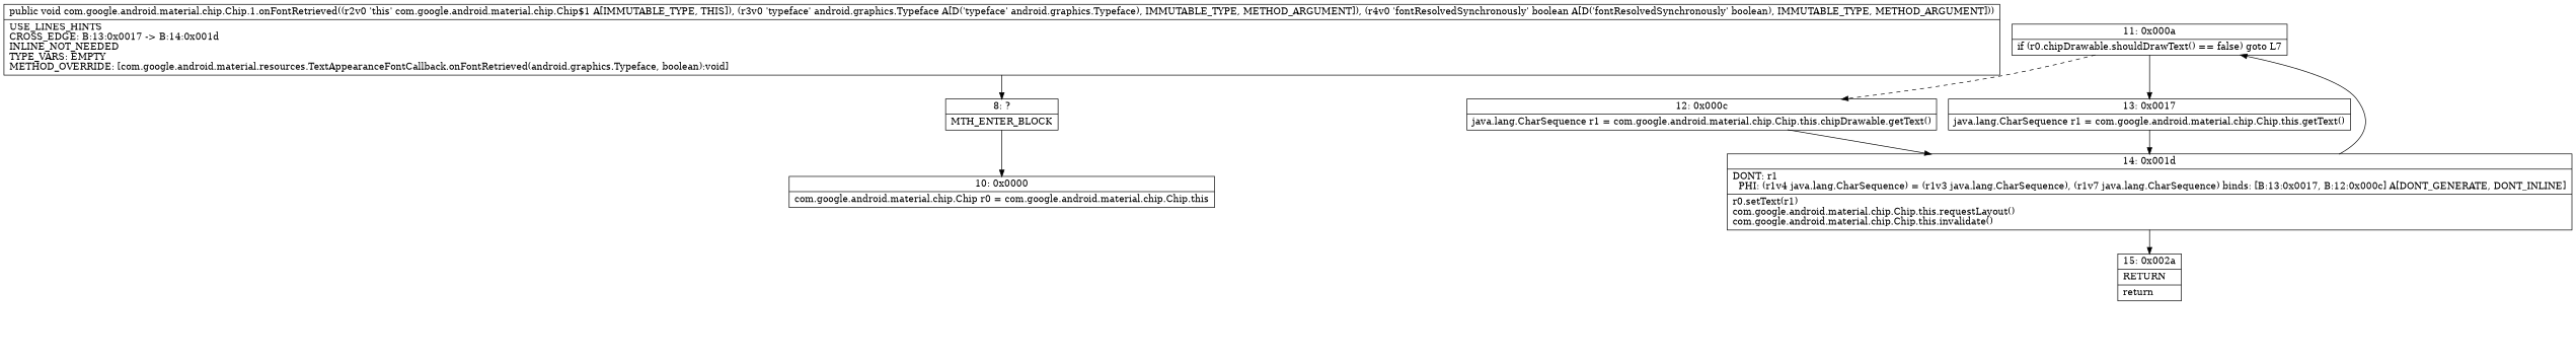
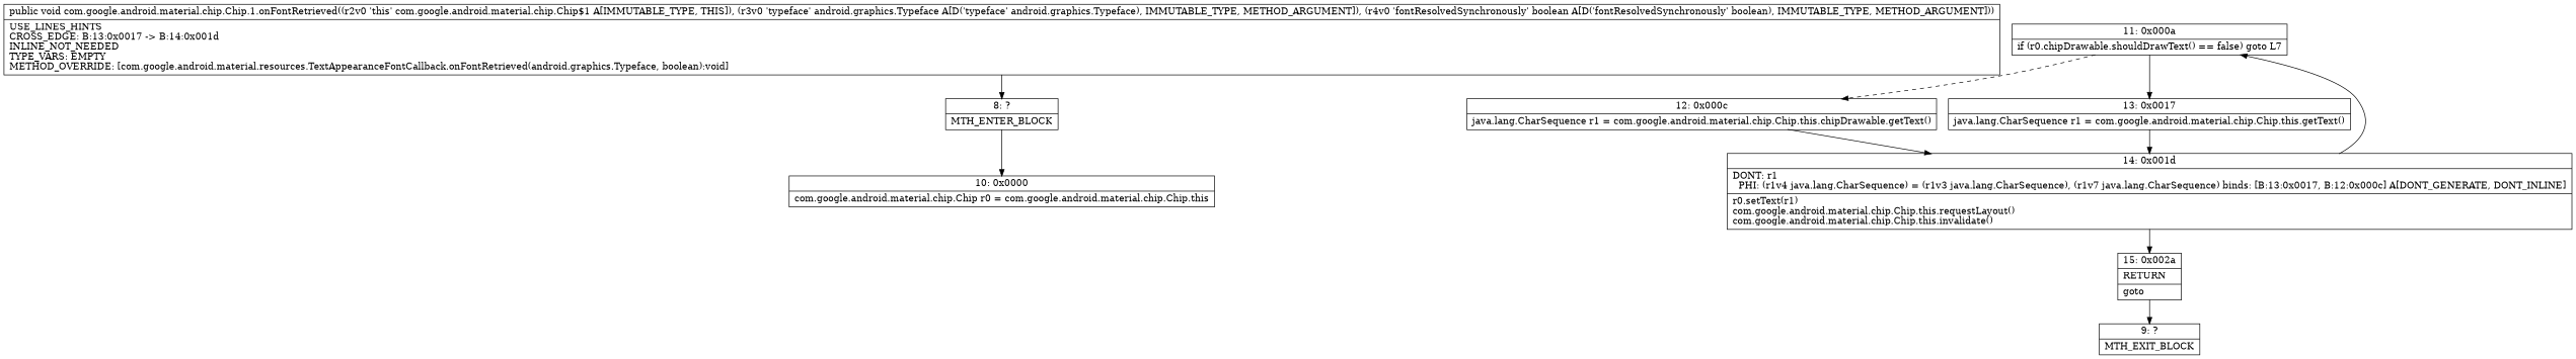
  digraph {
    node [shape=record]
    n1 [label="{8\:\ ?|MTH_ENTER_BLOCK\l}"]
    n2 [label="{10\:\ 0x0000|com.google.android.material.chip.Chip r0 = com.google.android.material.chip.Chip.this\l}"]
    n3 [label="{11\:\ 0x000a|if (r0.chipDrawable.shouldDrawText() == false) goto L7\l}"]
    n4 [label="{12\:\ 0x000c|java.lang.CharSequence r1 = com.google.android.material.chip.Chip.this.chipDrawable.getText()\l}"]
    n5 [label="{13\:\ 0x0017|java.lang.CharSequence r1 = com.google.android.material.chip.Chip.this.getText()\l}"]
    n6 [label="{14\:\ 0x001d|DONT: r1 \l  PHI: (r1v4 java.lang.CharSequence) = (r1v3 java.lang.CharSequence), (r1v7 java.lang.CharSequence) binds: [B:13:0x0017, B:12:0x000c] A[DONT_GENERATE, DONT_INLINE]\l|r0.setText(r1)\lcom.google.android.material.chip.Chip.this.requestLayout()\lcom.google.android.material.chip.Chip.this.invalidate()\l}"]
-   n7 [label="{15\:\ 0x002a|RETURN\l|return\l}"]
+   n7 [label="{15\:\ 0x002a|RETURN\l|goto\l}"]
+   n8 [label="{9\:\ ?|MTH_EXIT_BLOCK\l}"]
    n9 [label="{public void com.google.android.material.chip.Chip.1.onFontRetrieved((r2v0 'this' com.google.android.material.chip.Chip$1 A[IMMUTABLE_TYPE, THIS]), (r3v0 'typeface' android.graphics.Typeface A[D('typeface' android.graphics.Typeface), IMMUTABLE_TYPE, METHOD_ARGUMENT]), (r4v0 'fontResolvedSynchronously' boolean A[D('fontResolvedSynchronously' boolean), IMMUTABLE_TYPE, METHOD_ARGUMENT]))  | USE_LINES_HINTS\lCROSS_EDGE: B:13:0x0017 \-\> B:14:0x001d\lINLINE_NOT_NEEDED\lTYPE_VARS: EMPTY\lMETHOD_OVERRIDE: [com.google.android.material.resources.TextAppearanceFontCallback.onFontRetrieved(android.graphics.Typeface, boolean):void]\l}"]
    n1 -> n2
    n3 -> n4 [style=dashed]
    n3 -> n5
    n4 -> n6
    n5 -> n6
    n6 -> n3
    n6 -> n7
+   n7 -> n8
    n9 -> n1
  }
